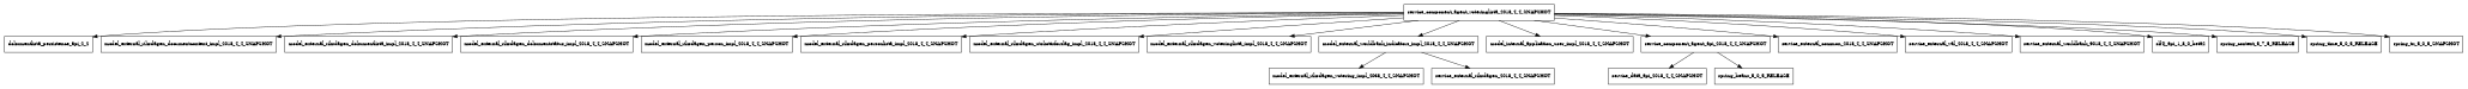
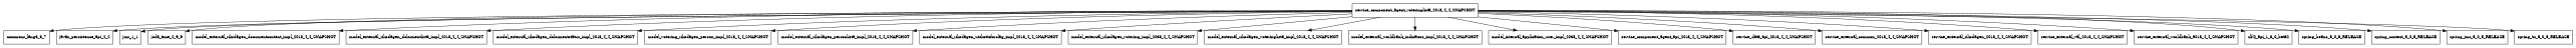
  digraph {
    node [fontsize=10.0 shape=box]
    n1 [label=service_component_agent_voteringlista_2018_4_4_SNAPSHOT]
-   javax_persistence_api_2_2 [label=dokumentlista_persistence_api_2_2]
+   commons_lang3_3_7
+   javax_persistence_api_2_2
+   jms_1_1
+   joda_time_2_9_9
    model_external_riksdagen_documentcontent_impl_2018_4_4_SNAPSHOT
    model_external_riksdagen_dokumentlista_impl_2018_4_4_SNAPSHOT
    model_external_riksdagen_dokumentstatus_impl_2018_4_4_SNAPSHOT
-   model_external_riksdagen_person_impl_2018_4_4_SNAPSHOT
+   model_external_riksdagen_person_impl_2018_4_4_SNAPSHOT [label=model_votering_riksdagen_person_impl_2018_4_4_SNAPSHOT]
    model_external_riksdagen_personlista_impl_2018_4_4_SNAPSHOT
    model_external_riksdagen_utskottsforslag_impl_2018_4_4_SNAPSHOT
    n12 [label=model_external_riksdagen_votering_impl_2038_4_4_SNAPSHOT]
    model_external_riksdagen_voteringlista_impl_2018_4_4_SNAPSHOT
    model_external_worldbank_indicators_impl_2018_4_4_SNAPSHOT
-   model_internal_application_user_impl_2018_4_4_SNAPSHOT
+   model_internal_application_user_impl_2018_4_4_SNAPSHOT [label=model_internal_application_user_impl_2038_4_4_SNAPSHOT]
    service_component_agent_api_2018_4_4_SNAPSHOT
    service_data_api_2018_4_4_SNAPSHOT
    service_external_common_2018_4_4_SNAPSHOT
    service_external_riksdagen_2018_4_4_SNAPSHOT
    service_external_val_2018_4_4_SNAPSHOT
    n21 [label=service_external_worldbank_9018_4_4_SNAPSHOT]
    slf4j_api_1_8_0_beta2
    spring_beans_5_0_5_RELEASE
-   spring_context_5_0_5_RELEASE [label=spring_context_5_7_5_RELEASE]
-   spring_jms_5_0_5_RELEASE [label=spring_time_5_0_5_RELEASE]
-   spring_tx_5_0_5_RELEASE [label=spring_tx_5_0_5_SNAPSHOT]
+   spring_context_5_0_5_RELEASE
+   spring_jms_5_0_5_RELEASE
+   spring_tx_5_0_5_RELEASE
+   n1 -> commons_lang3_3_7
    n1 -> javax_persistence_api_2_2
+   n1 -> jms_1_1
+   n1 -> joda_time_2_9_9
    n1 -> model_external_riksdagen_documentcontent_impl_2018_4_4_SNAPSHOT
    n1 -> model_external_riksdagen_dokumentlista_impl_2018_4_4_SNAPSHOT
    n1 -> model_external_riksdagen_dokumentstatus_impl_2018_4_4_SNAPSHOT
    n1 -> model_external_riksdagen_person_impl_2018_4_4_SNAPSHOT
    n1 -> model_external_riksdagen_personlista_impl_2018_4_4_SNAPSHOT
    n1 -> model_external_riksdagen_utskottsforslag_impl_2018_4_4_SNAPSHOT
-   model_external_worldbank_indicators_impl_2018_4_4_SNAPSHOT -> n12
+   n1 -> n12
    n1 -> model_external_riksdagen_voteringlista_impl_2018_4_4_SNAPSHOT
    n1 -> model_external_worldbank_indicators_impl_2018_4_4_SNAPSHOT
    n1 -> model_internal_application_user_impl_2018_4_4_SNAPSHOT
    n1 -> service_component_agent_api_2018_4_4_SNAPSHOT
-   service_component_agent_api_2018_4_4_SNAPSHOT -> service_data_api_2018_4_4_SNAPSHOT
+   n1 -> service_data_api_2018_4_4_SNAPSHOT
    n1 -> service_external_common_2018_4_4_SNAPSHOT
-   model_external_worldbank_indicators_impl_2018_4_4_SNAPSHOT -> service_external_riksdagen_2018_4_4_SNAPSHOT
+   n1 -> service_external_riksdagen_2018_4_4_SNAPSHOT
    n1 -> service_external_val_2018_4_4_SNAPSHOT
    n1 -> n21
    n1 -> slf4j_api_1_8_0_beta2
-   service_component_agent_api_2018_4_4_SNAPSHOT -> spring_beans_5_0_5_RELEASE
+   n1 -> spring_beans_5_0_5_RELEASE
    n1 -> spring_context_5_0_5_RELEASE
    n1 -> spring_jms_5_0_5_RELEASE
    n1 -> spring_tx_5_0_5_RELEASE
  }
